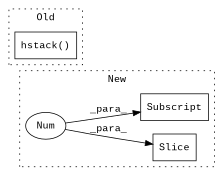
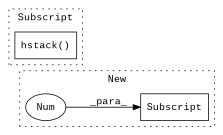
  digraph {
    fontname="Liberation Mono"
    rankdir=LR
    node [fontname="Liberation Mono" l=1 shape=box]
    edge [fontname="Liberation Mono"]
-   n1 [a=80 label=Slice s=14987]
    n2 [a=63 l="19,0" label=Subscript s="14971,0"]
    n3 [a=76 label=Num s=14988 shape=ellipse]
    n4 [a=75 l="10,1" label="hstack()" s="15075,15112"]
    subgraph cluster_1 {
      label=New
      style=dotted
-     n1
      n2
      n3
    }
    subgraph cluster_2 {
-     label=Old
+     label=Subscript
      style=dotted
      n4
    }
-   n3 -> n1 [label=_para_]
    n3 -> n2 [label=_para_]
  }
